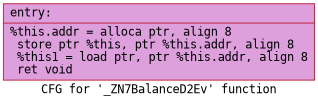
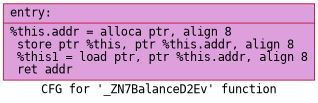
  digraph {
    label="CFG for '_ZN7BalanceD2Ev' function"
    fontname="DejaVu Sans Mono"
-   n1 [color="#b70d28ff" fillcolor=plum fontname="DejaVu Sans Mono" label="{entry:\l|  %this.addr = alloca ptr, align 8\l  store ptr %this, ptr %this.addr, align 8\l  %this1 = load ptr, ptr %this.addr, align 8\l  ret void\l}" shape=record style=filled]
+   n1 [color="#b70d28ff" fillcolor=plum fontname="DejaVu Sans Mono" label="{entry:\l|  %this.addr = alloca ptr, align 8\l  store ptr %this, ptr %this.addr, align 8\l  %this1 = load ptr, ptr %this.addr, align 8\l  ret addr\l}" shape=record style=filled]
  }
